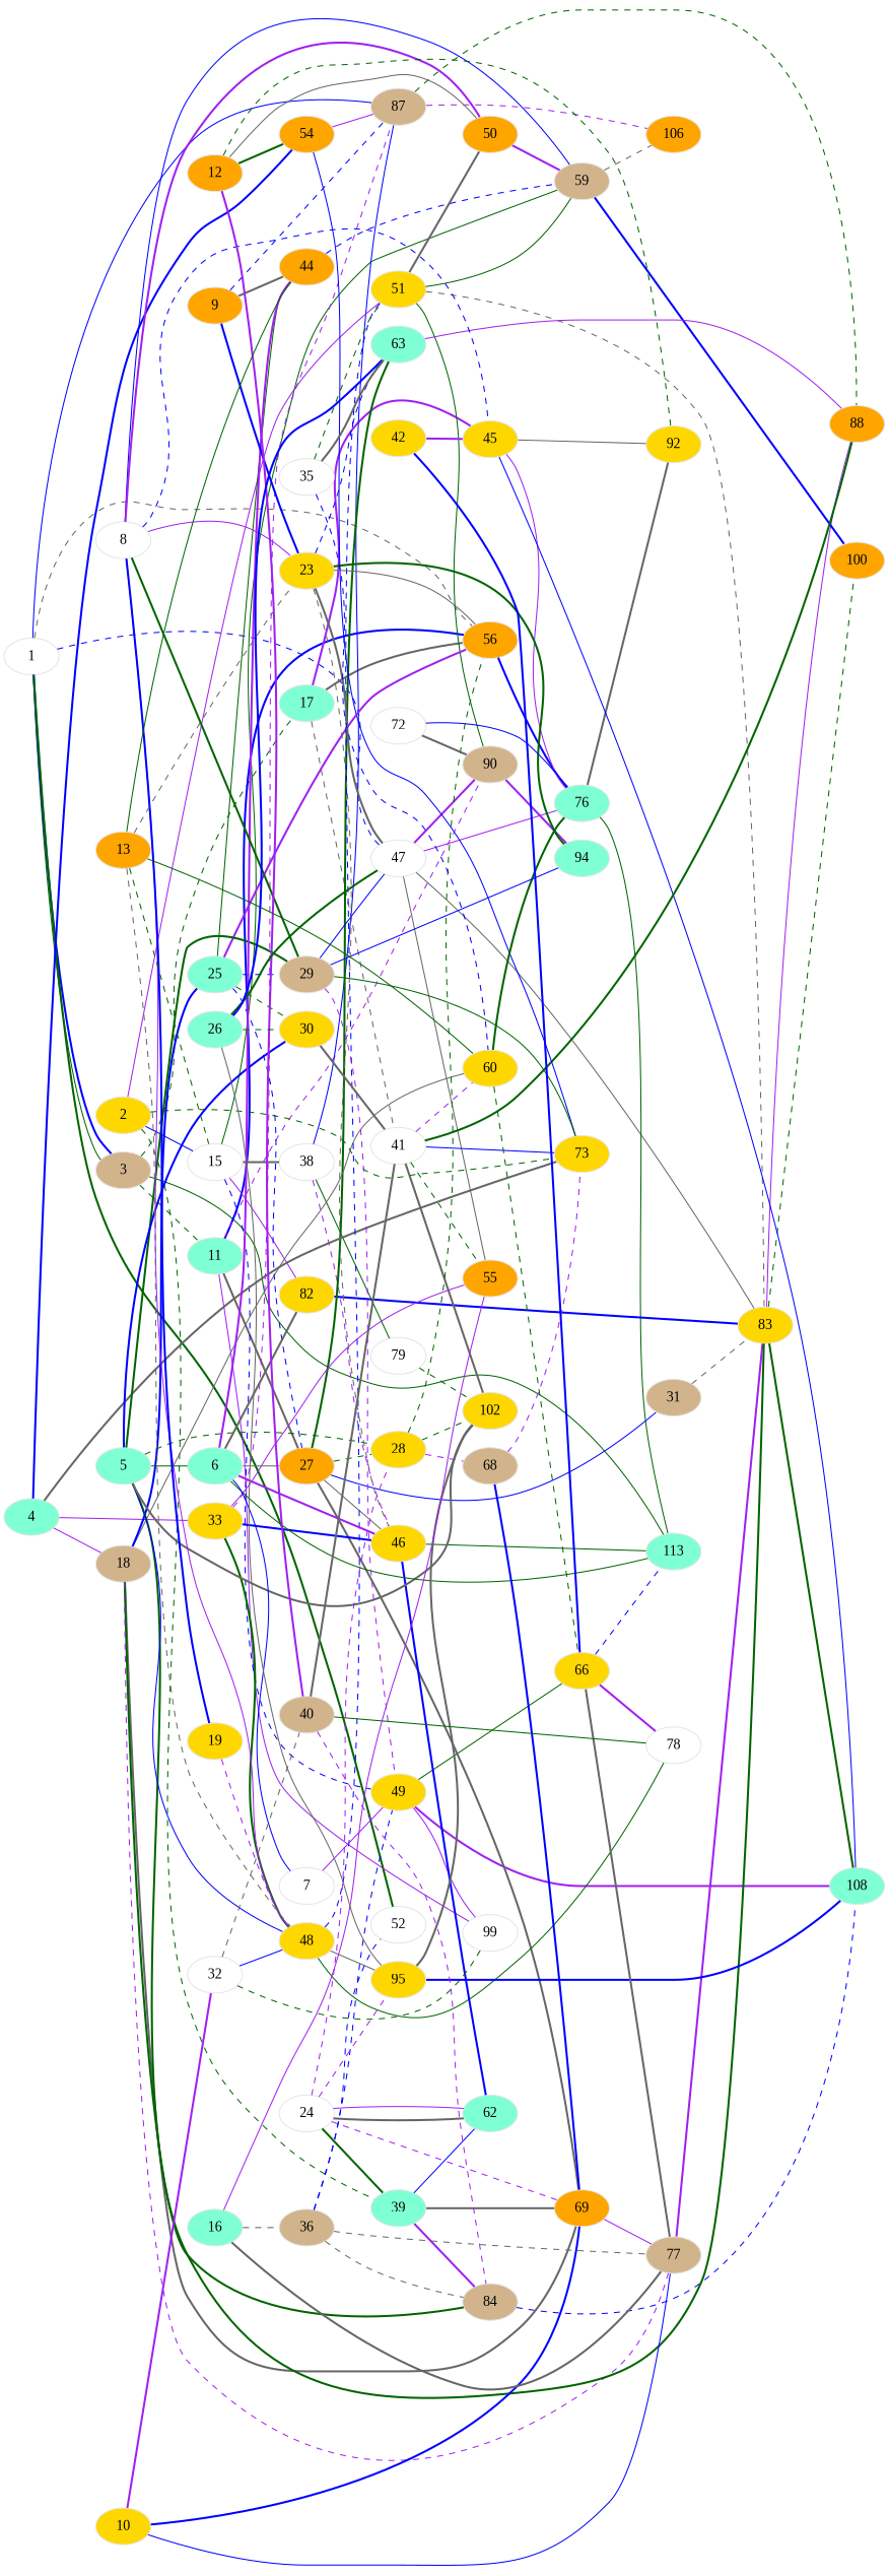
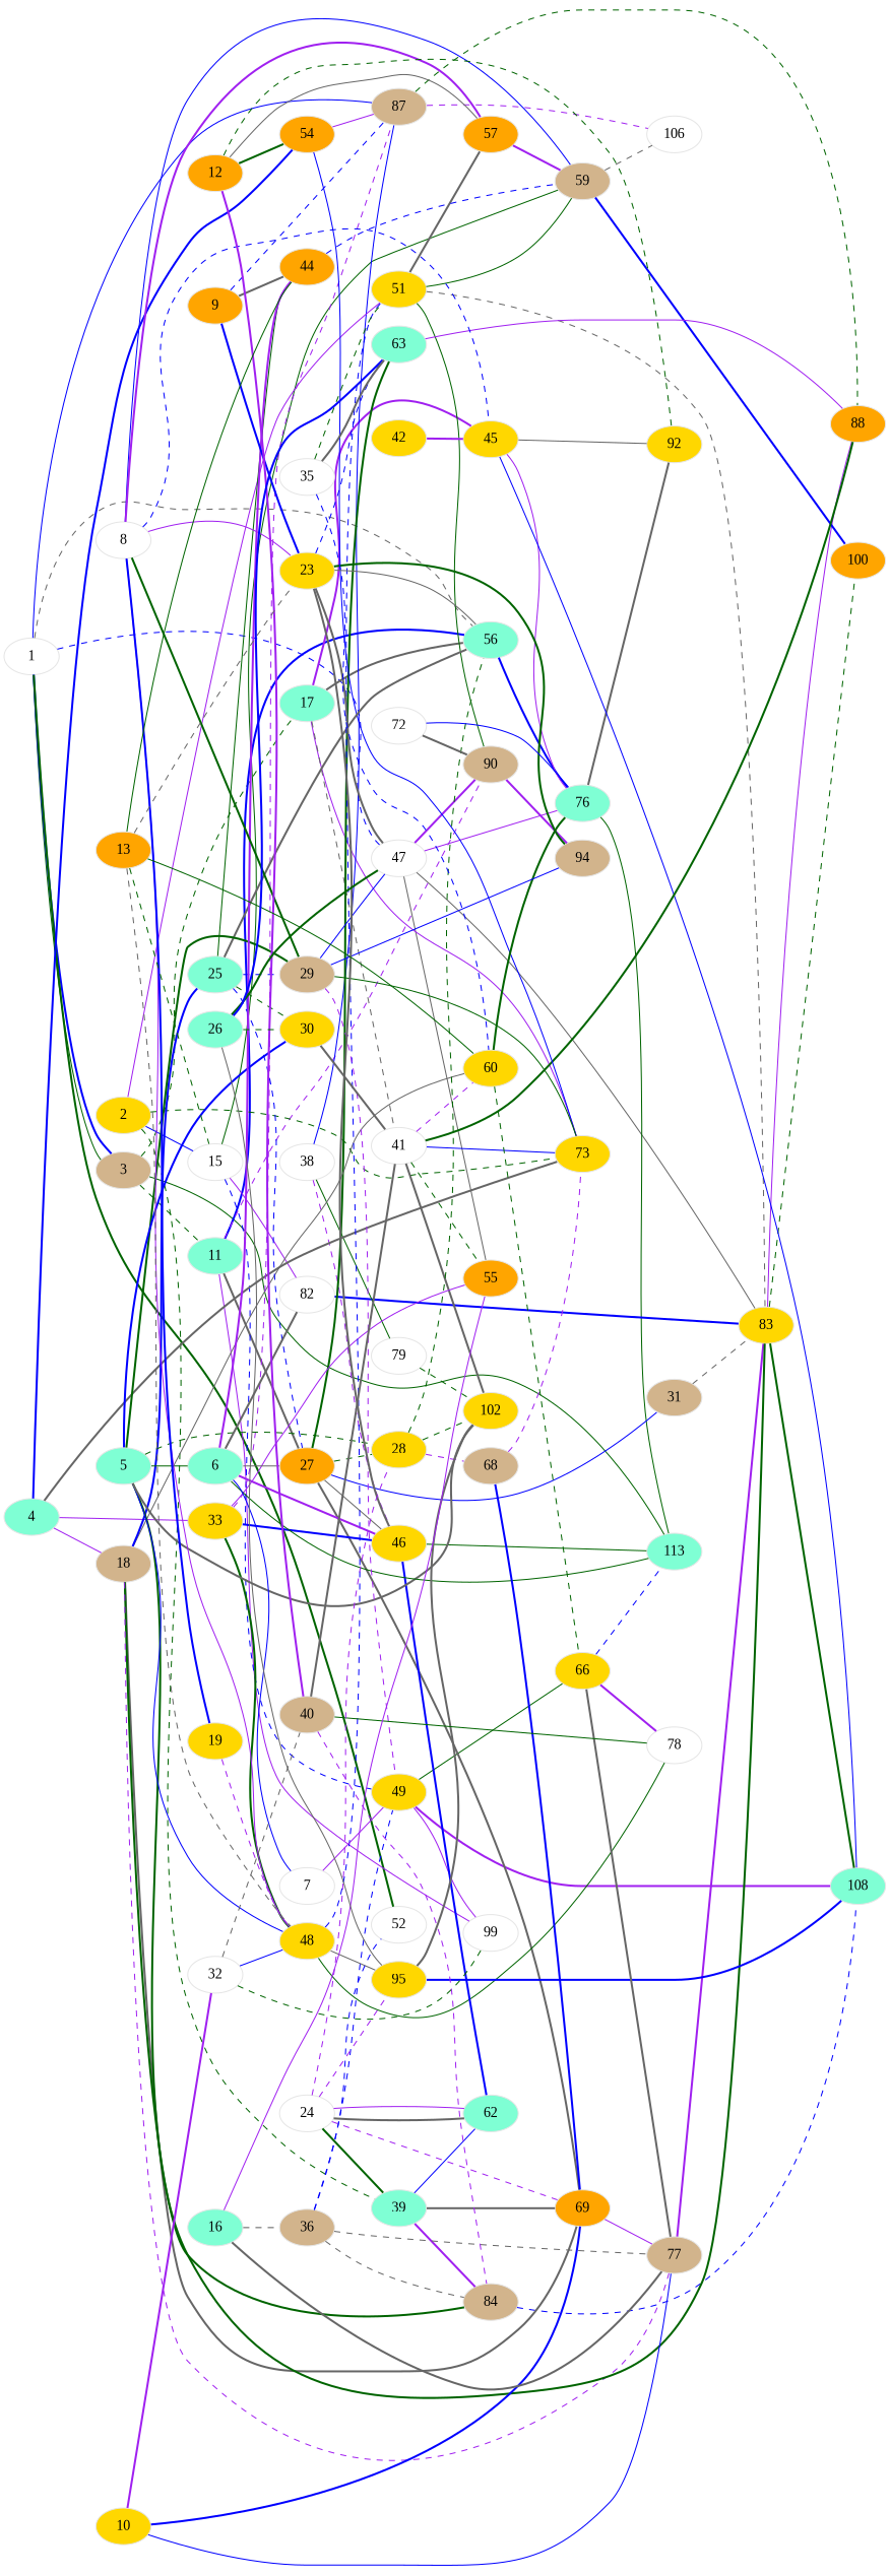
  graph {
    fontname="Liberation Serif"
    rankdir=LR
    node [color=gray90 fillcolor=gold fontname="Liberation Serif" style=filled]
    edge [color=darkgreen fontname="Liberation Serif" style=bold]
    1 [fillcolor=white super="+34"]
    3 [fillcolor=tan super="+22"]
    47 [fillcolor=white super="+64"]
    52 [fillcolor=white]
-   56 [fillcolor=orange super="+74"]
+   56 [fillcolor=aquamarine super="+74"]
    87 [fillcolor=tan super="+107"]
    11 [fillcolor=aquamarine super="+43"]
    17 [fillcolor=aquamarine super="+103"]
    113 [fillcolor=aquamarine super="+116"]
    83 [super="+111"]
    90 [fillcolor=tan super="+120"]
    55 [fillcolor=orange super="+67"]
    76 [fillcolor=aquamarine super="+101"]
-   106 [fillcolor=orange]
+   106 [fillcolor=white]
    88 [fillcolor=orange]
    15 [fillcolor=white super="+20"]
-   82
+   82 [fillcolor=white]
    49 [super="+71"]
    59 [fillcolor=tan super="+119"]
    38 [fillcolor=white super="+97"]
    2
    39 [fillcolor=aquamarine super="+65"]
    51 [super="+118"]
    73 [super="+86"]
    69 [fillcolor=orange super="+114"]
    84 [fillcolor=tan super="+109"]
    62 [fillcolor=aquamarine]
-   57 [fillcolor=orange super="+122" label=50]
+   57 [fillcolor=orange super="+122"]
    27 [fillcolor=orange super="+37"]
    99 [fillcolor=white]
    45 [super="+96"]
    41 [fillcolor=white super="+110"]
    4 [fillcolor=aquamarine super="+14"]
    18 [fillcolor=tan super="+21"]
    33
    54 [fillcolor=orange]
    77 [fillcolor=tan super="+105"]
    60
    25 [fillcolor=aquamarine]
    48 [super="+91"]
    46 [super="+50"]
    5 [fillcolor=aquamarine super="+58"]
    6 [fillcolor=aquamarine super="+98"]
    28 [super="+89"]
    29 [fillcolor=tan super="+121"]
    30 [super="+80"]
    102 [super="+112"]
    7 [fillcolor=white]
    44 [fillcolor=orange super="+53"]
    68 [fillcolor=tan]
-   94 [fillcolor=aquamarine]
+   94 [fillcolor=tan]
    95 [super="+104"]
    78 [fillcolor=white]
    108 [fillcolor=aquamarine]
    100 [fillcolor=orange]
    63 [fillcolor=aquamarine]
    31 [fillcolor=tan]
    66 [super="+75"]
    8 [fillcolor=white super="+70"]
    19
    23 [super="+85"]
    92
    9 [fillcolor=orange]
    32 [fillcolor=white super="+61"]
    40 [fillcolor=tan]
    10
    12 [fillcolor=orange super="+81"]
    13 [fillcolor=orange]
    79 [fillcolor=white]
    16 [fillcolor=aquamarine]
    36 [fillcolor=tan]
    24 [fillcolor=white super="+117"]
    26 [fillcolor=aquamarine super="+115"]
    35 [fillcolor=white super="+93"]
    42
    72 [fillcolor=white]
    1 -- 3 [style=solid]
    1 -- 3 [color=blue]
    1 -- 47 [color=blue style=dashed]
    1 -- 52
    1 -- 56 [color=gray40 style=dashed]
    1 -- 87 [color=blue style=solid weight=2]
    3 -- 11 [style=dashed]
    3 -- 17 [style=dashed]
    3 -- 113 [style=solid]
    47 -- 83 [color=gray40 style=solid]
    47 -- 90 [color=purple]
    47 -- 55 [color=gray40 style=solid]
    47 -- 76 [color=purple style=solid]
    56 -- 76 [color=blue]
    87 -- 106 [color=purple style=dashed]
    87 -- 88 [style=dashed]
    11 -- 56 [color=blue]
    11 -- 90 [color=purple style=dashed]
    11 -- 27 [color=gray40]
    11 -- 99 [color=purple style=solid]
    17 -- 56 [color=gray40]
+   17 -- 73 [color=purple style=solid]
    17 -- 45 [color=purple]
    17 -- 41 [color=gray40 style=dashed]
    83 -- 88 [color=purple style=solid]
    83 -- 108
    83 -- 100 [style=dashed]
    90 -- 94 [color=purple]
    76 -- 113 [style=solid]
    76 -- 92 [color=gray40]
    15 -- 82 [color=purple style=solid]
    15 -- 49 [color=blue style=dashed]
    15 -- 59 [style=solid]
-   15 -- 38 [color=gray40]
    82 -- 83 [color=blue]
    49 -- 99 [color=purple style=solid]
    49 -- 108 [color=purple]
    49 -- 66 [style=solid]
    59 -- 106 [color=gray40 style=dashed]
    59 -- 100 [color=blue]
    38 -- 87 [color=blue style=solid]
    38 -- 46 [color=purple style=dashed]
    38 -- 79 [style=solid]
    2 -- 15 [color=blue style=solid]
    2 -- 39 [style=dashed]
    2 -- 51 [color=purple style=solid]
    2 -- 73 [style=dashed]
    39 -- 69 [color=gray40]
    39 -- 84 [color=purple weight=2]
    39 -- 62 [color=blue style=solid]
    51 -- 83 [color=gray40 style=dashed]
    51 -- 90 [style=solid]
    51 -- 59 [style=solid]
    51 -- 57 [color=gray40]
    69 -- 77 [color=purple style=solid]
    84 -- 108 [color=blue style=dashed]
    57 -- 59 [color=purple]
    27 -- 69 [color=gray40]
    27 -- 46 [color=gray40 style=solid]
    27 -- 28 [style=dashed]
    27 -- 63
    27 -- 31 [color=blue style=solid]
    45 -- 76 [color=purple style=solid]
    45 -- 108 [color=blue style=solid]
    45 -- 92 [color=gray40 style=solid]
    41 -- 55 [style=dashed]
    41 -- 88
    41 -- 73 [color=blue style=solid]
    41 -- 60 [color=purple style=dashed]
    41 -- 102 [color=gray40]
    4 -- 73 [color=gray40]
    4 -- 18 [color=purple style=solid weight=2]
    4 -- 33 [color=purple style=solid]
    4 -- 54 [color=blue]
    18 -- 69 [color=gray40]
    18 -- 84
    18 -- 77 [color=purple style=dashed]
    18 -- 60 [color=gray40 style=solid]
    18 -- 25 [color=blue]
    33 -- 87 [color=purple style=dashed]
    33 -- 55 [color=purple style=solid]
    33 -- 48
    33 -- 46 [color=blue]
    54 -- 87 [color=purple style=solid]
    54 -- 73 [color=blue style=solid]
    77 -- 83 [color=purple]
    60 -- 76
    60 -- 66 [style=dashed]
-   25 -- 56 [color=purple]
+   25 -- 56 [color=gray40]
    25 -- 27 [color=blue style=dashed]
    25 -- 29 [color=blue style=dashed]
    25 -- 30 [style=dashed]
    25 -- 44 [style=solid]
    48 -- 51 [color=blue style=dashed]
    48 -- 95 [color=gray40 style=solid]
    48 -- 78 [style=solid]
    46 -- 113 [style=solid]
    46 -- 62 [color=blue]
    5 -- 83
    5 -- 48 [color=blue style=solid]
    5 -- 6 [style=solid]
    5 -- 28 [style=dashed]
    5 -- 29
    5 -- 30 [color=blue]
    5 -- 102 [color=gray40]
    6 -- 113 [style=solid]
    6 -- 82 [color=gray40]
    6 -- 27 [color=gray40 style=solid]
    6 -- 46 [color=purple]
    6 -- 7 [color=blue style=solid]
    6 -- 44 [color=purple]
    28 -- 56 [style=dashed]
    28 -- 102 [style=dashed]
    28 -- 68 [color=purple style=dashed]
    29 -- 47 [color=blue style=solid]
    29 -- 49 [color=purple style=dashed]
    29 -- 73 [style=solid]
    29 -- 94 [color=blue style=solid]
    30 -- 41 [color=gray40 weight=2]
    7 -- 49 [color=purple style=solid]
    44 -- 59 [color=blue style=dashed]
    68 -- 73 [color=purple style=dashed]
    68 -- 69 [color=blue]
    95 -- 102 [color=gray40]
    95 -- 108 [color=blue]
    63 -- 88 [color=purple style=solid]
    31 -- 83 [color=gray40 style=dashed]
    66 -- 113 [color=blue style=dashed]
    66 -- 77 [color=gray40]
    66 -- 78 [color=purple]
    8 -- 59 [color=blue style=solid]
    8 -- 57 [color=purple]
    8 -- 45 [color=blue style=dashed]
    8 -- 48 [color=purple style=solid]
    8 -- 29
    8 -- 19 [color=blue]
    8 -- 23 [color=purple style=solid]
    19 -- 48 [color=purple style=dashed]
    23 -- 47 [color=gray40]
    23 -- 56 [color=gray40 style=solid]
-   23 -- 46 [color=gray40 style=dashed]
+   23 -- 46 [color=gray40]
    23 -- 94
    23 -- 63 [color=blue style=dashed]
    9 -- 87 [color=blue style=dashed]
    9 -- 44 [color=gray40]
    9 -- 23 [color=blue]
    32 -- 99 [style=dashed]
    32 -- 48 [color=blue style=solid]
    32 -- 40 [color=gray40 style=dashed]
    40 -- 84 [color=purple style=dashed]
    40 -- 41 [color=gray40]
    40 -- 78 [style=solid]
    10 -- 69 [color=blue]
    10 -- 77 [color=blue style=solid]
    10 -- 32 [color=purple]
    12 -- 57 [color=gray40 style=solid]
    12 -- 54
    12 -- 92 [style=dashed]
    12 -- 40 [color=purple]
    13 -- 15 [style=dashed]
    13 -- 60 [style=solid]
    13 -- 48 [color=gray40 style=dashed]
    13 -- 44 [style=solid]
    13 -- 23 [color=gray40 style=dashed]
    79 -- 102 [style=dashed]
    16 -- 55 [color=purple style=solid]
    16 -- 77 [color=gray40]
    16 -- 36 [color=gray40 style=dashed]
    36 -- 52 [color=blue style=dashed]
    36 -- 49 [color=blue style=dashed]
    36 -- 84 [color=gray40 style=dashed]
    36 -- 77 [color=gray40 style=dashed]
    24 -- 39
    24 -- 69 [color=purple style=dashed]
    24 -- 62 [color=gray40]
    24 -- 62 [color=purple style=solid]
    24 -- 28 [color=purple style=dashed]
    24 -- 95 [color=purple style=dashed]
    26 -- 47
    26 -- 30 [style=dashed]
    26 -- 95 [color=gray40 style=solid]
    26 -- 63 [color=blue]
    35 -- 51 [style=dashed weight=2]
    35 -- 60 [color=blue style=dashed]
    35 -- 63 [color=gray40]
    42 -- 45 [color=purple]
-   42 -- 66 [color=blue]
    72 -- 90 [color=gray40]
    72 -- 76 [color=blue style=solid]
  }
